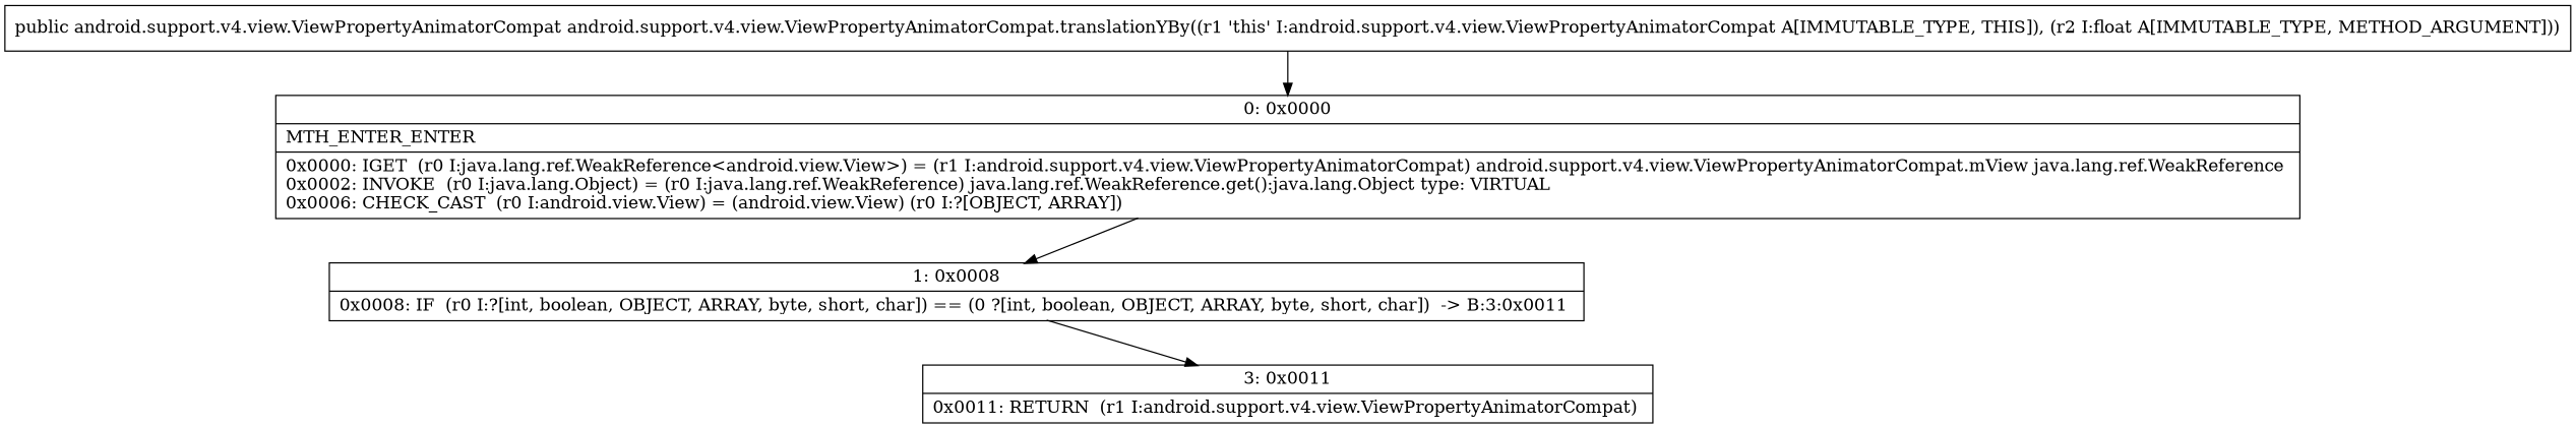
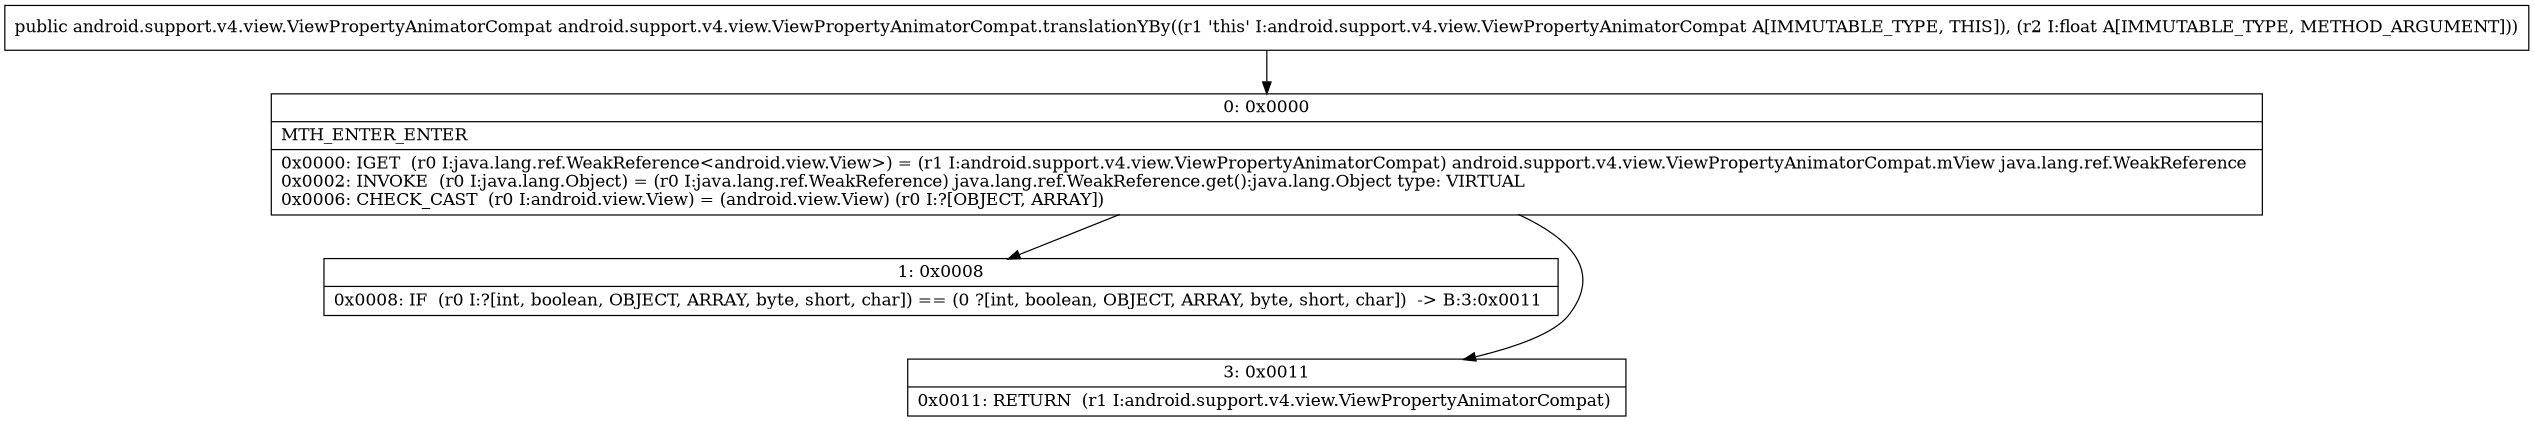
  digraph {
    node [shape=record]
    n1 [label="{0\:\ 0x0000|MTH_ENTER_ENTER\l|0x0000: IGET  (r0 I:java.lang.ref.WeakReference\<android.view.View\>) = (r1 I:android.support.v4.view.ViewPropertyAnimatorCompat) android.support.v4.view.ViewPropertyAnimatorCompat.mView java.lang.ref.WeakReference \l0x0002: INVOKE  (r0 I:java.lang.Object) = (r0 I:java.lang.ref.WeakReference) java.lang.ref.WeakReference.get():java.lang.Object type: VIRTUAL \l0x0006: CHECK_CAST  (r0 I:android.view.View) = (android.view.View) (r0 I:?[OBJECT, ARRAY]) \l}"]
    n2 [label="{1\:\ 0x0008|0x0008: IF  (r0 I:?[int, boolean, OBJECT, ARRAY, byte, short, char]) == (0 ?[int, boolean, OBJECT, ARRAY, byte, short, char])  \-\> B:3:0x0011 \l}"]
    n3 [label="{3\:\ 0x0011|0x0011: RETURN  (r1 I:android.support.v4.view.ViewPropertyAnimatorCompat) \l}"]
    n4 [label="{public android.support.v4.view.ViewPropertyAnimatorCompat android.support.v4.view.ViewPropertyAnimatorCompat.translationYBy((r1 'this' I:android.support.v4.view.ViewPropertyAnimatorCompat A[IMMUTABLE_TYPE, THIS]), (r2 I:float A[IMMUTABLE_TYPE, METHOD_ARGUMENT])) }"]
    n1 -> n2
-   n2 -> n3
+   n1 -> n3
    n4 -> n1
  }
